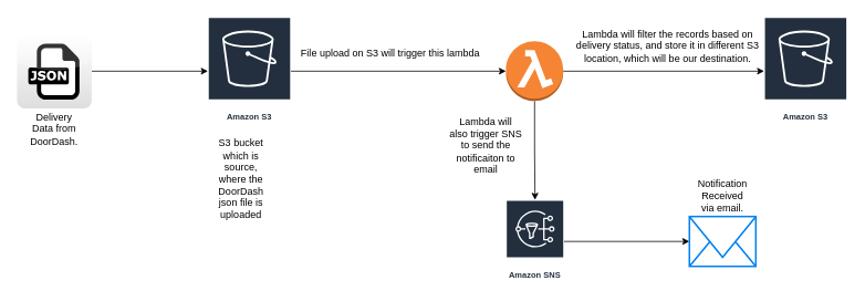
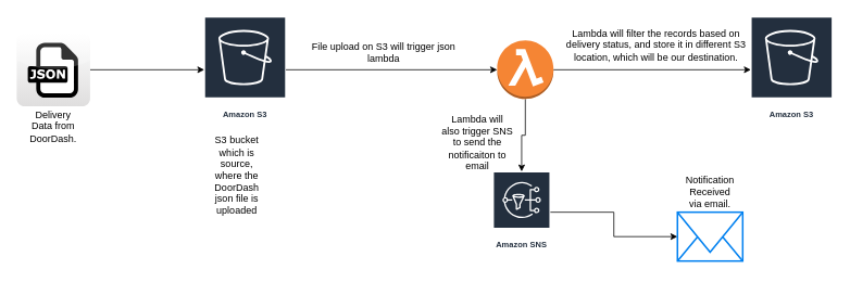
  <mxCell id="0" />
  <mxCell id="1" parent="0" />
  <mxCell id="2" style="edgeStyle=orthogonalEdgeStyle;rounded=0;orthogonalLoop=1;jettySize=auto;html=1;" edge="1" parent="1" source="3" target="4"><mxGeometry relative="1" as="geometry" /></mxCell>
  <mxCell id="3" value="" style="dashed=0;outlineConnect=0;html=1;align=center;labelPosition=center;verticalLabelPosition=bottom;verticalAlign=top;shape=mxgraph.webicons.json;gradientColor=#DFDEDE" vertex="1" parent="1"><mxGeometry x="20" y="40" width="90" height="90" as="geometry" /></mxCell>
  <mxCell id="4" value="Amazon S3" style="sketch=0;outlineConnect=0;fontColor=#232F3E;gradientColor=none;strokeColor=#ffffff;fillColor=#232F3E;dashed=0;verticalLabelPosition=middle;verticalAlign=bottom;align=center;html=1;whiteSpace=wrap;fontSize=10;fontStyle=1;spacing=3;shape=mxgraph.aws4.productIcon;prIcon=mxgraph.aws4.s3;" vertex="1" parent="1"><mxGeometry x="250" y="20" width="100" height="130" as="geometry" /></mxCell>
  <mxCell id="5" style="edgeStyle=orthogonalEdgeStyle;rounded=0;orthogonalLoop=1;jettySize=auto;html=1;exitX=1;exitY=0.5;exitDx=0;exitDy=0;exitPerimeter=0;" edge="1" parent="1" source="7" target="9"><mxGeometry relative="1" as="geometry" /></mxCell>
  <mxCell id="6" style="edgeStyle=orthogonalEdgeStyle;rounded=0;orthogonalLoop=1;jettySize=auto;html=1;" edge="1" parent="1" source="7" target="11"><mxGeometry relative="1" as="geometry" /></mxCell>
  <mxCell id="7" value="" style="outlineConnect=0;dashed=0;verticalLabelPosition=bottom;verticalAlign=top;align=center;html=1;shape=mxgraph.aws3.lambda_function;fillColor=#F58534;gradientColor=none;" vertex="1" parent="1"><mxGeometry x="609" y="49" width="69" height="72" as="geometry" /></mxCell>
  <mxCell id="8" style="edgeStyle=orthogonalEdgeStyle;rounded=0;orthogonalLoop=1;jettySize=auto;html=1;entryX=0;entryY=0.5;entryDx=0;entryDy=0;entryPerimeter=0;" edge="1" parent="1" source="4" target="7"><mxGeometry relative="1" as="geometry" /></mxCell>
  <mxCell id="9" value="Amazon S3" style="sketch=0;outlineConnect=0;fontColor=#232F3E;gradientColor=none;strokeColor=#ffffff;fillColor=#232F3E;dashed=0;verticalLabelPosition=middle;verticalAlign=bottom;align=center;html=1;whiteSpace=wrap;fontSize=10;fontStyle=1;spacing=3;shape=mxgraph.aws4.productIcon;prIcon=mxgraph.aws4.s3;" vertex="1" parent="1"><mxGeometry x="920" y="20" width="100" height="130" as="geometry" /></mxCell>
  <mxCell id="10" style="edgeStyle=orthogonalEdgeStyle;rounded=0;orthogonalLoop=1;jettySize=auto;html=1;" edge="1" parent="1" source="11" target="12"><mxGeometry relative="1" as="geometry" /></mxCell>
- <mxCell id="11" value="Amazon SNS" style="sketch=0;outlineConnect=0;fontColor=#232F3E;gradientColor=none;strokeColor=#ffffff;fillColor=#232F3E;dashed=0;verticalLabelPosition=middle;verticalAlign=bottom;align=center;html=1;whiteSpace=wrap;fontSize=10;fontStyle=1;spacing=3;shape=mxgraph.aws4.productIcon;prIcon=mxgraph.aws4.sns;" vertex="1" parent="1"><mxGeometry x="609" y="240" width="70" height="100" as="geometry" /></mxCell>
+ <mxCell id="11" value="Amazon SNS" style="sketch=0;outlineConnect=0;fontColor=#232F3E;gradientColor=none;strokeColor=#ffffff;fillColor=#232F3E;dashed=0;verticalLabelPosition=middle;verticalAlign=bottom;align=center;html=1;whiteSpace=wrap;fontSize=10;fontStyle=1;spacing=3;shape=mxgraph.aws4.productIcon;prIcon=mxgraph.aws4.sns;" vertex="1" parent="1"><mxGeometry x="604" y="210" width="70" height="100" as="geometry" /></mxCell>
  <mxCell id="12" value="" style="html=1;verticalLabelPosition=bottom;align=center;labelBackgroundColor=#ffffff;verticalAlign=top;strokeWidth=2;strokeColor=#0080F0;shadow=0;dashed=0;shape=mxgraph.ios7.icons.mail;" vertex="1" parent="1"><mxGeometry x="830" y="260" width="80" height="60" as="geometry" /></mxCell>
  <mxCell id="13" value="Delivery Data from DoorDash." style="text;strokeColor=none;align=center;fillColor=none;html=1;verticalAlign=middle;whiteSpace=wrap;rounded=0;" vertex="1" parent="1"><mxGeometry x="35" y="140" width="60" height="30" as="geometry" /></mxCell>
  <mxCell id="14" value="S3 bucket which is source, where the DoorDash json file is uploaded" style="text;strokeColor=none;align=center;fillColor=none;html=1;verticalAlign=middle;whiteSpace=wrap;rounded=0;" vertex="1" parent="1"><mxGeometry x="260" y="200" width="60" height="30" as="geometry" /></mxCell>
- <mxCell id="15" value="File upload on S3 will trigger this lambda" style="text;strokeColor=none;align=center;fillColor=none;html=1;verticalAlign=middle;whiteSpace=wrap;rounded=0;" vertex="1" parent="1"><mxGeometry x="360" y="49" width="220" height="30" as="geometry" /></mxCell>
+ <mxCell id="15" value="File upload on S3 will trigger json lambda" style="text;strokeColor=none;align=center;fillColor=none;html=1;verticalAlign=middle;whiteSpace=wrap;rounded=0;" vertex="1" parent="1"><mxGeometry x="360" y="49" width="220" height="30" as="geometry" /></mxCell>
  <mxCell id="16" value="Lambda will filter the records based on delivery status, and store it in different S3 location, which will be our destination." style="text;strokeColor=none;align=center;fillColor=none;html=1;verticalAlign=middle;whiteSpace=wrap;rounded=0;" vertex="1" parent="1"><mxGeometry x="679" y="40" width="250" height="30" as="geometry" /></mxCell>
  <mxCell id="17" value="Lambda will also trigger SNS to send the notificaiton to email" style="text;strokeColor=none;align=center;fillColor=none;html=1;verticalAlign=middle;whiteSpace=wrap;rounded=0;" vertex="1" parent="1"><mxGeometry x="540" y="160" width="90" height="30" as="geometry" /></mxCell>
  <mxCell id="18" value="Notification Received via email." style="text;strokeColor=none;align=center;fillColor=none;html=1;verticalAlign=middle;whiteSpace=wrap;rounded=0;" vertex="1" parent="1"><mxGeometry x="840" y="220" width="60" height="30" as="geometry" /></mxCell>
